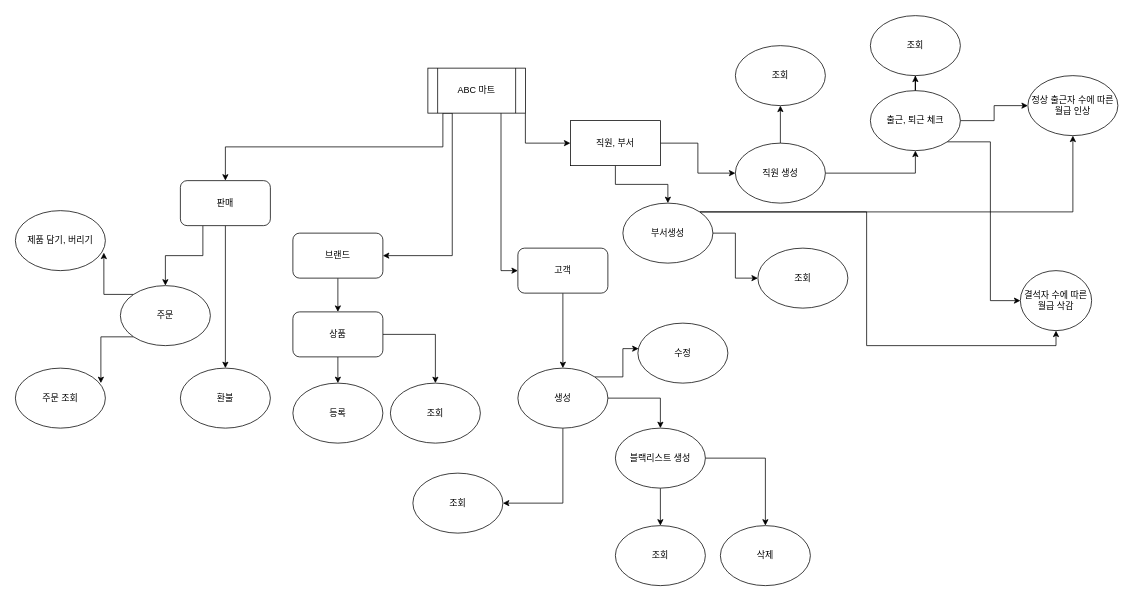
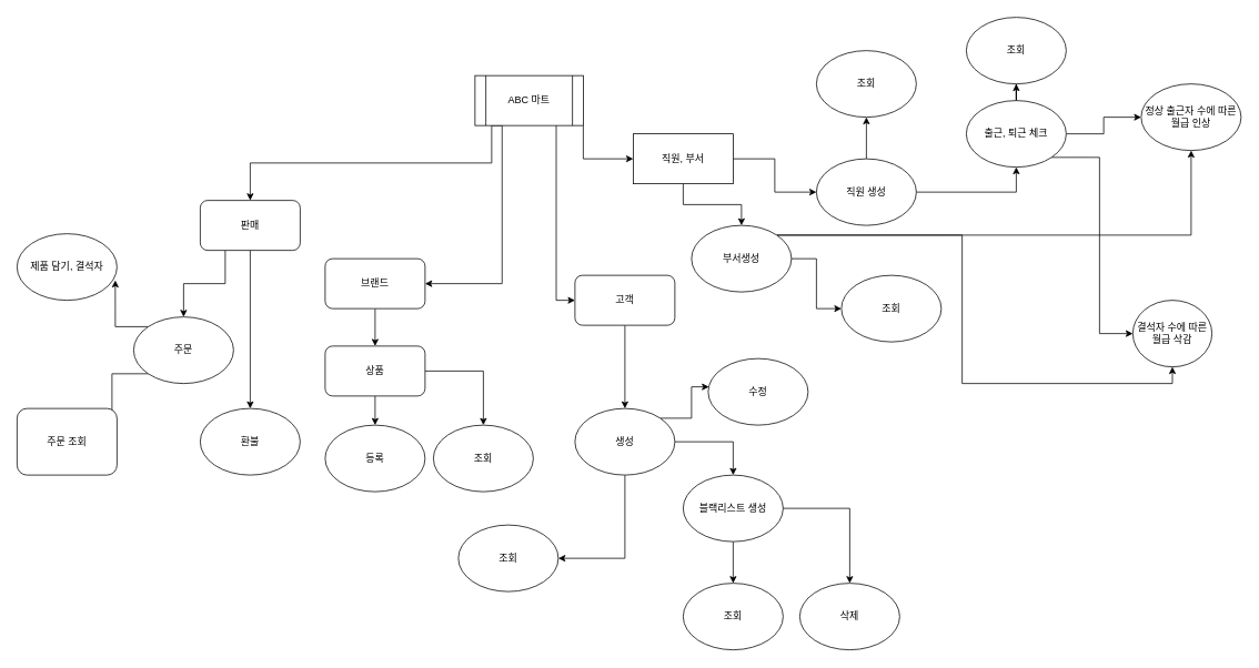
  <mxCell id="0" />
  <mxCell id="1" parent="0" />
  <mxCell id="2" style="edgeStyle=orthogonalEdgeStyle;rounded=0;orthogonalLoop=1;jettySize=auto;html=1;exitX=0.25;exitY=1;exitDx=0;exitDy=0;" edge="1" parent="1" source="6"><mxGeometry relative="1" as="geometry"><mxPoint x="300" y="240" as="targetPoint" /><Array as="points"><mxPoint x="590" y="150" /><mxPoint x="590" y="195" /><mxPoint x="300" y="195" /></Array></mxGeometry></mxCell>
  <mxCell id="3" style="edgeStyle=orthogonalEdgeStyle;rounded=0;orthogonalLoop=1;jettySize=auto;html=1;exitX=0.25;exitY=1;exitDx=0;exitDy=0;entryX=1;entryY=0.5;entryDx=0;entryDy=0;" edge="1" parent="1" source="6" target="8"><mxGeometry relative="1" as="geometry" /></mxCell>
  <mxCell id="4" style="edgeStyle=orthogonalEdgeStyle;rounded=0;orthogonalLoop=1;jettySize=auto;html=1;exitX=0.75;exitY=1;exitDx=0;exitDy=0;entryX=0;entryY=0.5;entryDx=0;entryDy=0;" edge="1" parent="1" source="6" target="16"><mxGeometry relative="1" as="geometry" /></mxCell>
  <mxCell id="5" style="edgeStyle=orthogonalEdgeStyle;rounded=0;orthogonalLoop=1;jettySize=auto;html=1;exitX=1;exitY=1;exitDx=0;exitDy=0;entryX=0;entryY=0.5;entryDx=0;entryDy=0;" edge="1" parent="1" source="6" target="11"><mxGeometry relative="1" as="geometry" /></mxCell>
  <mxCell id="6" value="ABC 마트" style="shape=process;whiteSpace=wrap;html=1;backgroundOutline=1;" vertex="1" parent="1"><mxGeometry x="570" y="90" width="130" height="60" as="geometry" /></mxCell>
  <mxCell id="7" style="edgeStyle=orthogonalEdgeStyle;rounded=0;orthogonalLoop=1;jettySize=auto;html=1;exitX=0.5;exitY=1;exitDx=0;exitDy=0;entryX=0.5;entryY=0;entryDx=0;entryDy=0;" edge="1" parent="1" source="8" target="25"><mxGeometry relative="1" as="geometry" /></mxCell>
  <mxCell id="8" value="브랜드" style="rounded=1;whiteSpace=wrap;html=1;" vertex="1" parent="1"><mxGeometry x="390" y="310" width="120" height="60" as="geometry" /></mxCell>
  <mxCell id="9" style="edgeStyle=orthogonalEdgeStyle;rounded=0;orthogonalLoop=1;jettySize=auto;html=1;entryX=0;entryY=0.5;entryDx=0;entryDy=0;" edge="1" parent="1" source="11" target="41"><mxGeometry relative="1" as="geometry" /></mxCell>
  <mxCell id="10" style="edgeStyle=orthogonalEdgeStyle;rounded=0;orthogonalLoop=1;jettySize=auto;html=1;" edge="1" parent="1" source="11" target="45"><mxGeometry relative="1" as="geometry"><mxPoint x="880" y="300" as="targetPoint" /></mxGeometry></mxCell>
  <mxCell id="11" value="직원, 부서" style="whiteSpace=wrap;html=1;rounded=0;" vertex="1" parent="1"><mxGeometry x="760" y="160" width="120" height="60" as="geometry" /></mxCell>
  <mxCell id="12" style="edgeStyle=orthogonalEdgeStyle;rounded=0;orthogonalLoop=1;jettySize=auto;html=1;exitX=0.25;exitY=1;exitDx=0;exitDy=0;" edge="1" parent="1" source="14" target="19"><mxGeometry relative="1" as="geometry" /></mxCell>
  <mxCell id="13" style="edgeStyle=orthogonalEdgeStyle;rounded=0;orthogonalLoop=1;jettySize=auto;html=1;exitX=0.5;exitY=1;exitDx=0;exitDy=0;entryX=0.5;entryY=0;entryDx=0;entryDy=0;" edge="1" parent="1" source="14" target="20"><mxGeometry relative="1" as="geometry" /></mxCell>
  <mxCell id="14" value="판매" style="rounded=1;whiteSpace=wrap;html=1;" vertex="1" parent="1"><mxGeometry x="240" y="240" width="120" height="60" as="geometry" /></mxCell>
  <mxCell id="15" style="edgeStyle=orthogonalEdgeStyle;rounded=0;orthogonalLoop=1;jettySize=auto;html=1;exitX=0.5;exitY=1;exitDx=0;exitDy=0;entryX=0.5;entryY=0;entryDx=0;entryDy=0;" edge="1" parent="1" source="16" target="31"><mxGeometry relative="1" as="geometry" /></mxCell>
  <mxCell id="16" value="고객" style="rounded=1;whiteSpace=wrap;html=1;" vertex="1" parent="1"><mxGeometry x="690" y="330" width="120" height="60" as="geometry" /></mxCell>
  <mxCell id="17" style="edgeStyle=orthogonalEdgeStyle;rounded=0;orthogonalLoop=1;jettySize=auto;html=1;exitX=0;exitY=0;exitDx=0;exitDy=0;entryX=0.983;entryY=0.7;entryDx=0;entryDy=0;entryPerimeter=0;" edge="1" parent="1" source="19" target="21"><mxGeometry relative="1" as="geometry" /></mxCell>
  <mxCell id="18" style="edgeStyle=orthogonalEdgeStyle;rounded=0;orthogonalLoop=1;jettySize=auto;html=1;exitX=0;exitY=1;exitDx=0;exitDy=0;entryX=0.95;entryY=0.25;entryDx=0;entryDy=0;entryPerimeter=0;" edge="1" parent="1" source="19" target="22"><mxGeometry relative="1" as="geometry" /></mxCell>
  <mxCell id="19" value="주문" style="ellipse;whiteSpace=wrap;html=1;" vertex="1" parent="1"><mxGeometry x="160" y="380" width="120" height="80" as="geometry" /></mxCell>
  <mxCell id="20" value="환불" style="ellipse;whiteSpace=wrap;html=1;" vertex="1" parent="1"><mxGeometry x="240" y="490" width="120" height="80" as="geometry" /></mxCell>
- <mxCell id="21" value="제품 담기, 버리기" style="ellipse;whiteSpace=wrap;html=1;" vertex="1" parent="1"><mxGeometry x="20" y="280" width="120" height="80" as="geometry" /></mxCell>
- <mxCell id="22" value="주문 조회" style="ellipse;whiteSpace=wrap;html=1;" vertex="1" parent="1"><mxGeometry x="20" y="490" width="120" height="80" as="geometry" /></mxCell>
+ <mxCell id="21" value="제품 담기, 결석자" style="ellipse;whiteSpace=wrap;html=1;" vertex="1" parent="1"><mxGeometry x="20" y="280" width="120" height="80" as="geometry" /></mxCell>
+ <mxCell id="22" value="주문 조회" style="whiteSpace=wrap;html=1;rounded=1;" vertex="1" parent="1"><mxGeometry x="20" y="490" width="120" height="80" as="geometry" /></mxCell>
  <mxCell id="23" style="edgeStyle=orthogonalEdgeStyle;rounded=0;orthogonalLoop=1;jettySize=auto;html=1;exitX=1;exitY=0.5;exitDx=0;exitDy=0;entryX=0.5;entryY=0;entryDx=0;entryDy=0;" edge="1" parent="1" source="25" target="27"><mxGeometry relative="1" as="geometry" /></mxCell>
  <mxCell id="24" style="edgeStyle=orthogonalEdgeStyle;rounded=0;orthogonalLoop=1;jettySize=auto;html=1;exitX=0.5;exitY=1;exitDx=0;exitDy=0;entryX=0.5;entryY=0;entryDx=0;entryDy=0;" edge="1" parent="1" source="25" target="26"><mxGeometry relative="1" as="geometry"><mxPoint x="450" y="500" as="targetPoint" /></mxGeometry></mxCell>
  <mxCell id="25" value="상품" style="rounded=1;whiteSpace=wrap;html=1;" vertex="1" parent="1"><mxGeometry x="390" y="415" width="120" height="60" as="geometry" /></mxCell>
  <mxCell id="26" value="등록" style="ellipse;whiteSpace=wrap;html=1;" vertex="1" parent="1"><mxGeometry x="390" y="510" width="120" height="80" as="geometry" /></mxCell>
  <mxCell id="27" value="조회" style="ellipse;whiteSpace=wrap;html=1;" vertex="1" parent="1"><mxGeometry x="520" y="510" width="120" height="80" as="geometry" /></mxCell>
  <mxCell id="28" style="edgeStyle=orthogonalEdgeStyle;rounded=0;orthogonalLoop=1;jettySize=auto;html=1;entryX=0.5;entryY=0;entryDx=0;entryDy=0;" edge="1" parent="1" source="31" target="35"><mxGeometry relative="1" as="geometry" /></mxCell>
  <mxCell id="29" style="edgeStyle=orthogonalEdgeStyle;rounded=0;orthogonalLoop=1;jettySize=auto;html=1;exitX=0.5;exitY=1;exitDx=0;exitDy=0;entryX=1;entryY=0.5;entryDx=0;entryDy=0;" edge="1" parent="1" source="31" target="32"><mxGeometry relative="1" as="geometry" /></mxCell>
  <mxCell id="30" style="edgeStyle=orthogonalEdgeStyle;rounded=0;orthogonalLoop=1;jettySize=auto;html=1;exitX=1;exitY=0;exitDx=0;exitDy=0;entryX=0.008;entryY=0.425;entryDx=0;entryDy=0;entryPerimeter=0;" edge="1" parent="1" source="31" target="38"><mxGeometry relative="1" as="geometry" /></mxCell>
  <mxCell id="31" value="생성" style="ellipse;whiteSpace=wrap;html=1;" vertex="1" parent="1"><mxGeometry x="690" y="490" width="120" height="80" as="geometry" /></mxCell>
  <mxCell id="32" value="조회" style="ellipse;whiteSpace=wrap;html=1;" vertex="1" parent="1"><mxGeometry x="550" y="630" width="120" height="80" as="geometry" /></mxCell>
  <mxCell id="33" style="edgeStyle=orthogonalEdgeStyle;rounded=0;orthogonalLoop=1;jettySize=auto;html=1;exitX=0.5;exitY=1;exitDx=0;exitDy=0;" edge="1" parent="1" source="35" target="36"><mxGeometry relative="1" as="geometry"><mxPoint x="910" y="720" as="targetPoint" /></mxGeometry></mxCell>
  <mxCell id="34" style="edgeStyle=orthogonalEdgeStyle;rounded=0;orthogonalLoop=1;jettySize=auto;html=1;entryX=0.5;entryY=0;entryDx=0;entryDy=0;" edge="1" parent="1" source="35" target="37"><mxGeometry relative="1" as="geometry" /></mxCell>
  <mxCell id="35" value="블랙리스트 생성" style="ellipse;whiteSpace=wrap;html=1;" vertex="1" parent="1"><mxGeometry x="820" y="570" width="120" height="80" as="geometry" /></mxCell>
  <mxCell id="36" value="조회" style="ellipse;whiteSpace=wrap;html=1;" vertex="1" parent="1"><mxGeometry x="820" y="700" width="120" height="80" as="geometry" /></mxCell>
  <mxCell id="37" value="삭제" style="ellipse;whiteSpace=wrap;html=1;" vertex="1" parent="1"><mxGeometry x="960" y="700" width="120" height="80" as="geometry" /></mxCell>
  <mxCell id="38" value="수정" style="ellipse;whiteSpace=wrap;html=1;" vertex="1" parent="1"><mxGeometry x="850" y="430" width="120" height="80" as="geometry" /></mxCell>
  <mxCell id="39" style="edgeStyle=orthogonalEdgeStyle;rounded=0;orthogonalLoop=1;jettySize=auto;html=1;" edge="1" parent="1" source="41" target="47"><mxGeometry relative="1" as="geometry"><mxPoint x="1020" y="120" as="targetPoint" /></mxGeometry></mxCell>
  <mxCell id="40" style="edgeStyle=orthogonalEdgeStyle;rounded=0;orthogonalLoop=1;jettySize=auto;html=1;entryX=0.5;entryY=1;entryDx=0;entryDy=0;" edge="1" parent="1" source="41" target="51"><mxGeometry relative="1" as="geometry" /></mxCell>
  <mxCell id="41" value="직원 생성" style="ellipse;whiteSpace=wrap;html=1;" vertex="1" parent="1"><mxGeometry x="980" y="190" width="120" height="80" as="geometry" /></mxCell>
  <mxCell id="42" style="edgeStyle=orthogonalEdgeStyle;rounded=0;orthogonalLoop=1;jettySize=auto;html=1;" edge="1" parent="1" source="45" target="46"><mxGeometry relative="1" as="geometry"><mxPoint x="990" y="370" as="targetPoint" /></mxGeometry></mxCell>
  <mxCell id="43" style="edgeStyle=orthogonalEdgeStyle;rounded=0;orthogonalLoop=1;jettySize=auto;html=1;exitX=1;exitY=0;exitDx=0;exitDy=0;entryX=0.5;entryY=1;entryDx=0;entryDy=0;" edge="1" parent="1" source="45" target="54"><mxGeometry relative="1" as="geometry" /></mxCell>
  <mxCell id="44" style="edgeStyle=orthogonalEdgeStyle;rounded=0;orthogonalLoop=1;jettySize=auto;html=1;exitX=1;exitY=0;exitDx=0;exitDy=0;entryX=0.5;entryY=1;entryDx=0;entryDy=0;" edge="1" parent="1" source="45" target="53"><mxGeometry relative="1" as="geometry" /></mxCell>
  <mxCell id="45" value="부서생성" style="ellipse;whiteSpace=wrap;html=1;" vertex="1" parent="1"><mxGeometry x="830" y="270" width="120" height="80" as="geometry" /></mxCell>
  <mxCell id="46" value="조회" style="ellipse;whiteSpace=wrap;html=1;" vertex="1" parent="1"><mxGeometry x="1010" y="330" width="120" height="80" as="geometry" /></mxCell>
  <mxCell id="47" value="조회" style="ellipse;whiteSpace=wrap;html=1;" vertex="1" parent="1"><mxGeometry x="980" y="60" width="120" height="80" as="geometry" /></mxCell>
  <mxCell id="48" style="edgeStyle=orthogonalEdgeStyle;rounded=0;orthogonalLoop=1;jettySize=auto;html=1;" edge="1" parent="1" source="51" target="52"><mxGeometry relative="1" as="geometry"><mxPoint x="1220" y="90" as="targetPoint" /></mxGeometry></mxCell>
  <mxCell id="49" style="edgeStyle=orthogonalEdgeStyle;rounded=0;orthogonalLoop=1;jettySize=auto;html=1;" edge="1" parent="1" source="51" target="53"><mxGeometry relative="1" as="geometry"><mxPoint x="1350" y="160" as="targetPoint" /></mxGeometry></mxCell>
  <mxCell id="50" style="edgeStyle=orthogonalEdgeStyle;rounded=0;orthogonalLoop=1;jettySize=auto;html=1;exitX=1;exitY=1;exitDx=0;exitDy=0;entryX=0;entryY=0.5;entryDx=0;entryDy=0;" edge="1" parent="1" source="51" target="54"><mxGeometry relative="1" as="geometry" /></mxCell>
  <mxCell id="51" value="출근, 퇴근 체크" style="ellipse;whiteSpace=wrap;html=1;" vertex="1" parent="1"><mxGeometry x="1160" y="120" width="120" height="80" as="geometry" /></mxCell>
  <mxCell id="52" value="조회" style="ellipse;whiteSpace=wrap;html=1;" vertex="1" parent="1"><mxGeometry x="1160" y="20" width="120" height="80" as="geometry" /></mxCell>
  <mxCell id="53" value="정상 출근자 수에 따른 월급 인상" style="ellipse;whiteSpace=wrap;html=1;" vertex="1" parent="1"><mxGeometry x="1370" y="100" width="120" height="80" as="geometry" /></mxCell>
  <mxCell id="54" value="결석자 수에 따른 월급 삭감" style="ellipse;whiteSpace=wrap;html=1;" vertex="1" parent="1"><mxGeometry x="1360" y="360" width="95" height="80" as="geometry" /></mxCell>
